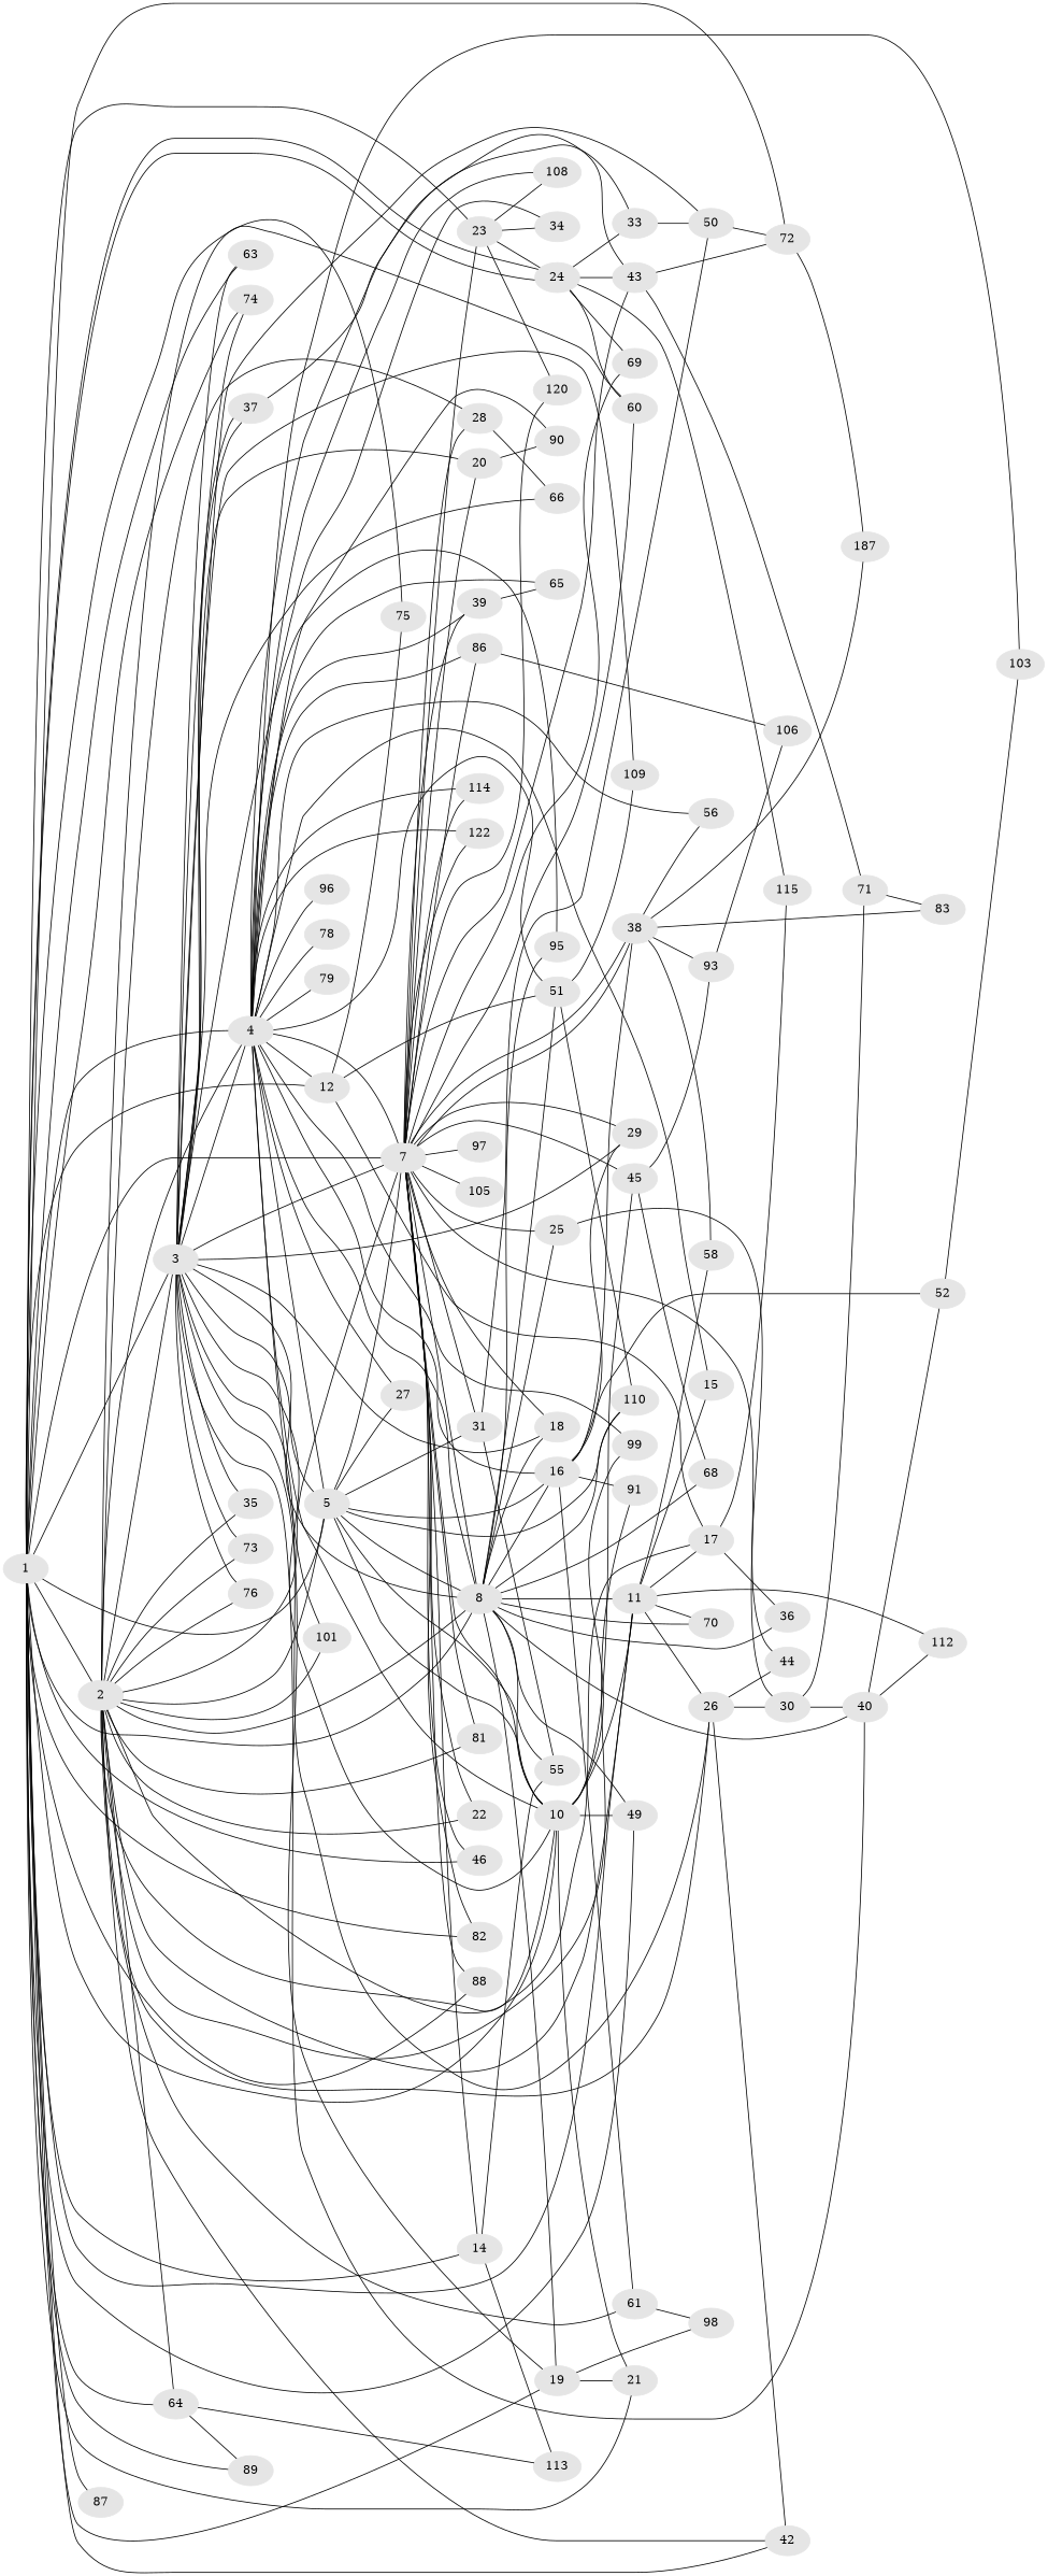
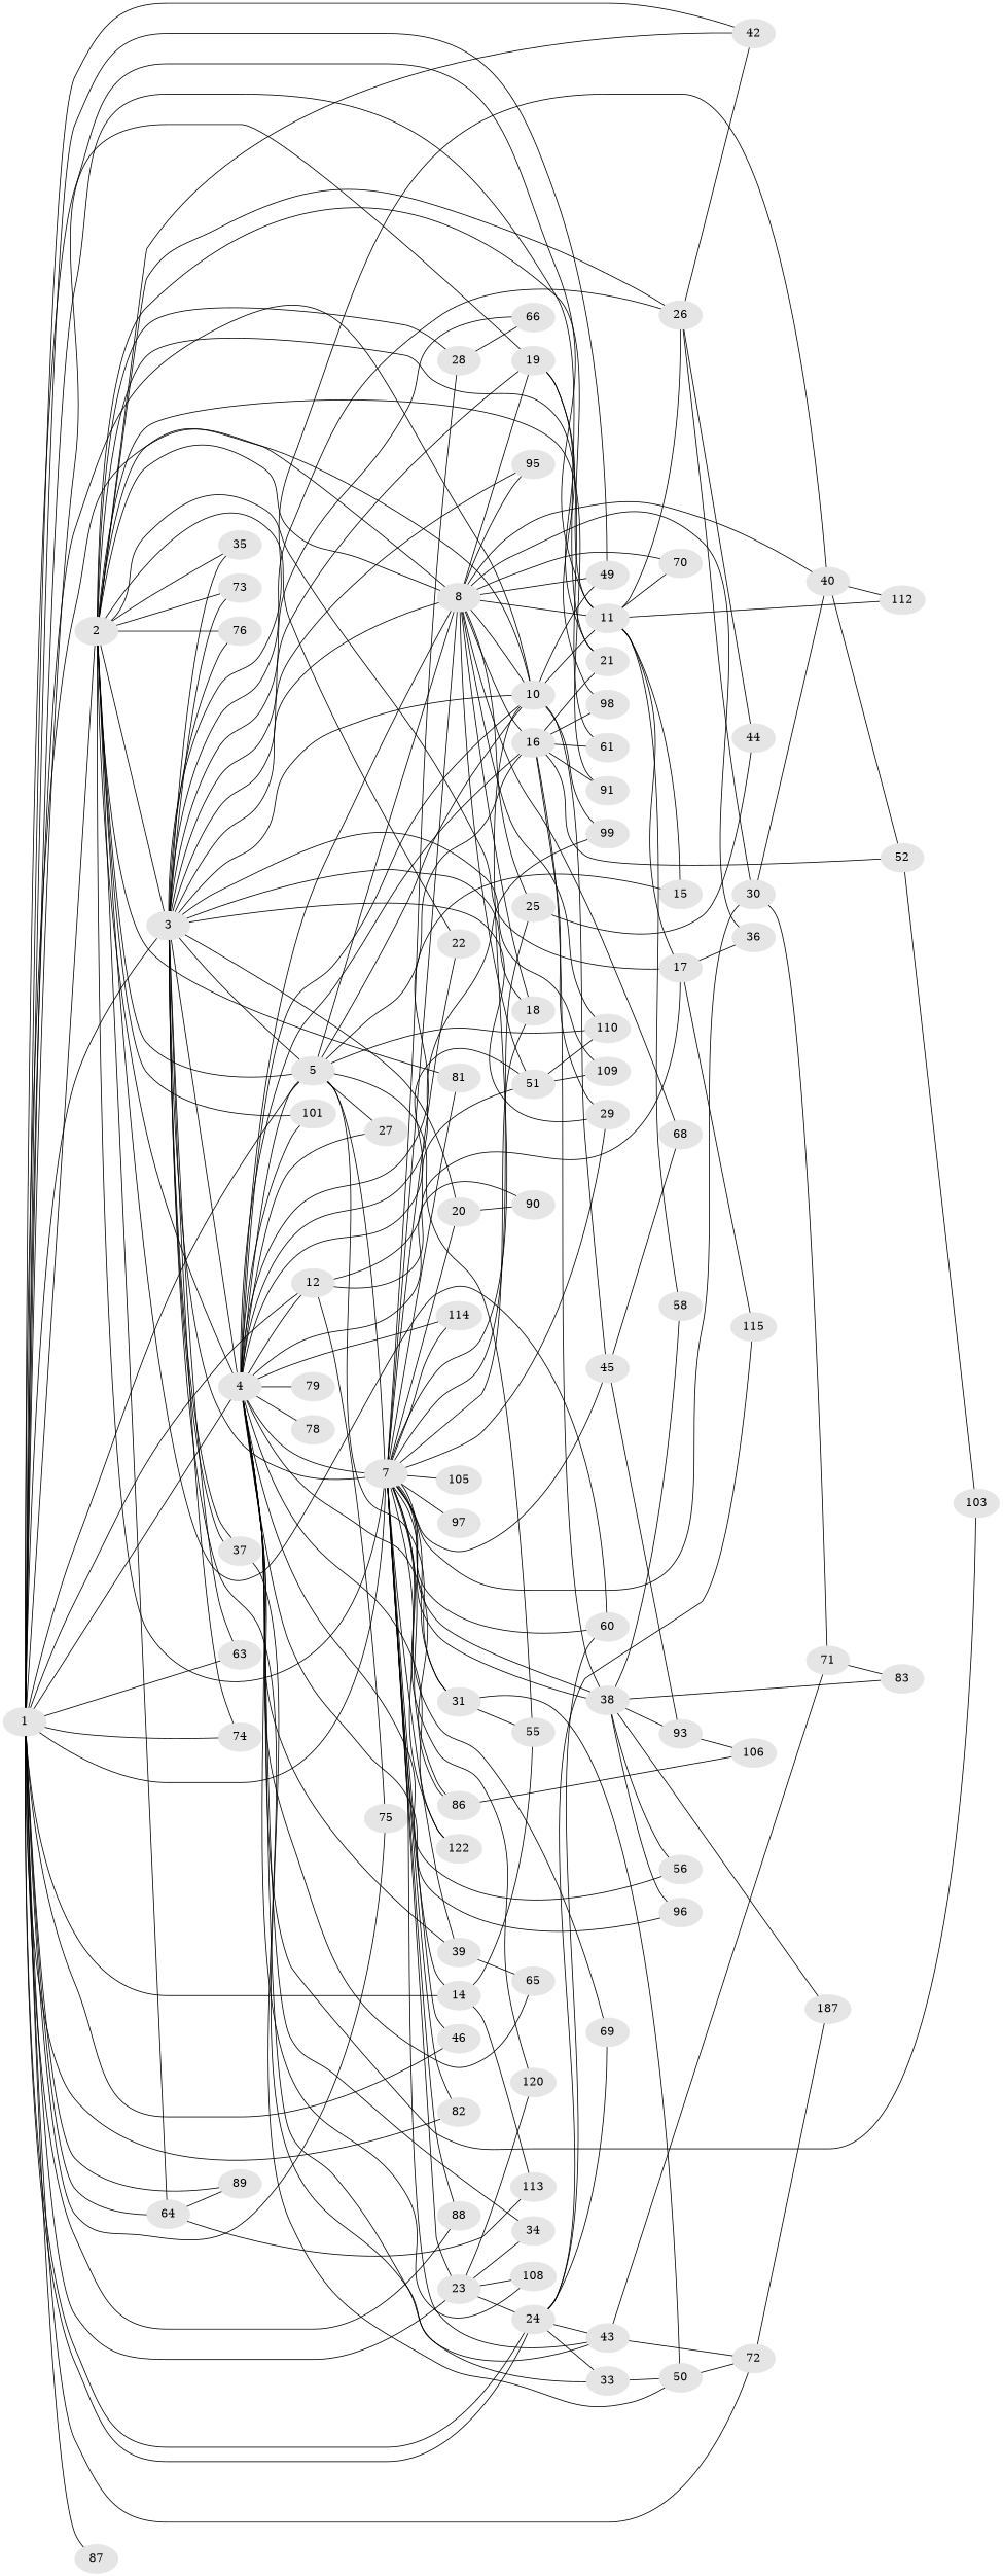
  graph {
    rankdir=LR
    node [color=gray90 style=filled]
    1 [super="+116"]
    2 [super="+13"]
    3 [super="+14"]
    4 [super="+6"]
    5 [super="+32"]
    7 [super="+9"]
    8 [super="+92"]
    10 [super="+102"]
    11 [super="+43"]
    12
    19 [super="+47"]
    21
    23 [super="+104"]
    24 [super="+94"]
    42 [super="+77"]
    46
    49 [super="+57"]
    n18 [label=14]
    63
    64
    72 [super="+121"]
    74
    75
    82
    87
    88
    89
    17 [super="+48"]
    22
    26 [super="+117"]
    28
    35
    60
    61
    73
    76
    81
    91
    101
    18 [super="+67"]
    20 [super="+62"]
    29 [super="+119"]
    37
    40 [super="+85"]
    50 [super="+59"]
    66
    95
    109
    15
    16 [super="+100"]
    27
    33
    34
    39
    51 [super="+84"]
    56
    65
    78
    79
    86
    90
    96
    99
    103
    108
    114
    122
    31 [super="+118"]
    55
    110 [super="+111"]
    25
    30
    38 [super="+80"]
    n74 [label=43 super="+53"]
    45
    69
    97
    105
    120
    36
    68
    70
    58
    112
    98
    115
    113
    n88 [label=187]
    44
    52
    106
    71
    83
    93
    1 -- 2
    1 -- 3 [weight=2]
    1 -- 4 [weight=3]
    1 -- 5
    1 -- 7 [weight=2]
    1 -- 8
    1 -- 10
    1 -- 11
    1 -- 12
    1 -- 19
    1 -- 21
    1 -- 23
    1 -- 24
    1 -- 24
    1 -- 42
    1 -- 46
    1 -- 49
    1 -- n18
    1 -- 63
    1 -- 64
    1 -- 72
    1 -- 74
    1 -- 75
    1 -- 82
    1 -- 87
    1 -- 88
    1 -- 89
    2 -- 3 [weight=2]
    2 -- 4 [weight=2]
    2 -- 5
    2 -- 7 [weight=2]
    2 -- 8
    2 -- 10
    2 -- 11
    2 -- 42
    2 -- 64
    2 -- 17
    2 -- 22
    2 -- 26
    2 -- 28
    2 -- 35
    2 -- 60
    2 -- 61
    2 -- 73
    2 -- 76
    2 -- 81
    2 -- 91
    2 -- 101
    3 -- 4 [weight=2]
    3 -- 5
    3 -- 7 [weight=2]
    3 -- 8
    3 -- 10
    3 -- 19
    3 -- 63
    3 -- 74
    3 -- 26
    3 -- 35
    3 -- 73
    3 -- 76
    3 -- 18
    3 -- 20
    3 -- 29
    3 -- 37
    3 -- 37
    3 -- 40
    3 -- 50
    3 -- 66
    3 -- 95
    3 -- 109
    4 -- 5 [weight=2]
    4 -- 7 [weight=4]
    4 -- 8 [weight=2]
    4 -- 10 [weight=2]
    4 -- 12
    4 -- 101
    4 -- 15
    4 -- 16
    4 -- 27
    4 -- 33
    4 -- 34
    4 -- 39
    4 -- 51
    4 -- 56
    4 -- 65
    4 -- 78 [weight=2]
    4 -- 79
    4 -- 86
    4 -- 90
    4 -- 96
    4 -- 99
    4 -- 103
    4 -- 108
    4 -- 114
    4 -- 122
    5 -- 7 [weight=2]
    5 -- 8 [weight=2]
    5 -- 10
    5 -- 16
    5 -- 27
    5 -- 31
    5 -- 55
    5 -- 110
    7 -- 8 [weight=2]
    7 -- 10 [weight=2]
    7 -- 23
    7 -- 46
    7 -- n18
    7 -- 82
    7 -- 88
    7 -- 22
    7 -- 28
    7 -- 60
    7 -- 81
    7 -- 18
    7 -- 20 [weight=2]
    7 -- 29
    7 -- 39
    7 -- 86
    7 -- 114
    7 -- 122
    7 -- 31
    7 -- 25
    7 -- 30
    7 -- 38
    7 -- 38
    7 -- n74
    7 -- 45
    7 -- 69
    7 -- 97
    7 -- 105
    7 -- 120
    8 -- 10
    8 -- 11
    8 -- 19
    8 -- 49
    8 -- 18
    8 -- 40
    8 -- 95
    8 -- 16
    8 -- 51
    8 -- 110
    8 -- 25
    8 -- 36 [weight=2]
    8 -- 68
    8 -- 70
    10 -- 11
    10 -- 49
    10 -- 99
    10 -- 45
    11 -- 17
    11 -- 26
    11 -- 15
    11 -- 70
    11 -- 58
    11 -- 112
    12 -- 75
    12 -- 17
    12 -- 51
    19 -- 21
    19 -- 98
    23 -- 24
    23 -- 34
    23 -- 108
    23 -- 120
    24 -- 60
    24 -- 33
    24 -- n74
    24 -- 69
    24 -- 115
    n18 -- 55
    n18 -- 113
    64 -- 89
    64 -- 113
    72 -- n88
    17 -- 36
    17 -- 115
    26 -- 42
    26 -- 30
    26 -- 44
    28 -- 66
    20 -- 90
    37 -- n74
    40 -- 112
    40 -- 52
    50 -- 72
-   10 -- 21
+   16 -- 21
    16 -- 61
    16 -- 91
    16 -- 29
    16 -- 38
-   61 -- 98
+   16 -- 98
    16 -- 52
    33 -- 50
    39 -- 65
    51 -- 109
    51 -- 110
    86 -- 106
    31 -- 50
    31 -- 55
    25 -- 44
    30 -- 40
    30 -- 71
    38 -- 56
+   38 -- 96
    38 -- 58
    38 -- n88
    38 -- 83
    38 -- 93
    n74 -- 72
    n74 -- 71
    45 -- 68
    45 -- 93
    52 -- 103
    71 -- 83
    93 -- 106
  }
